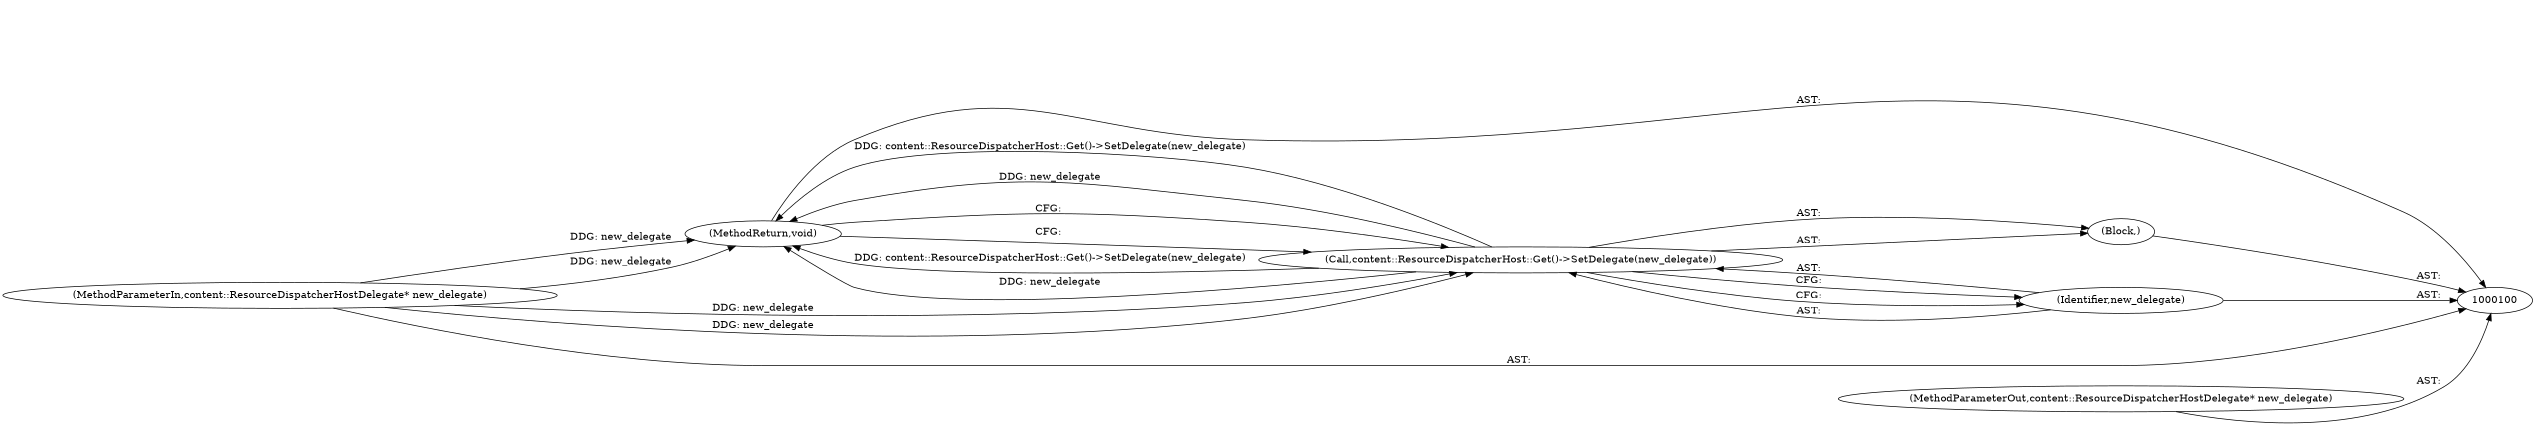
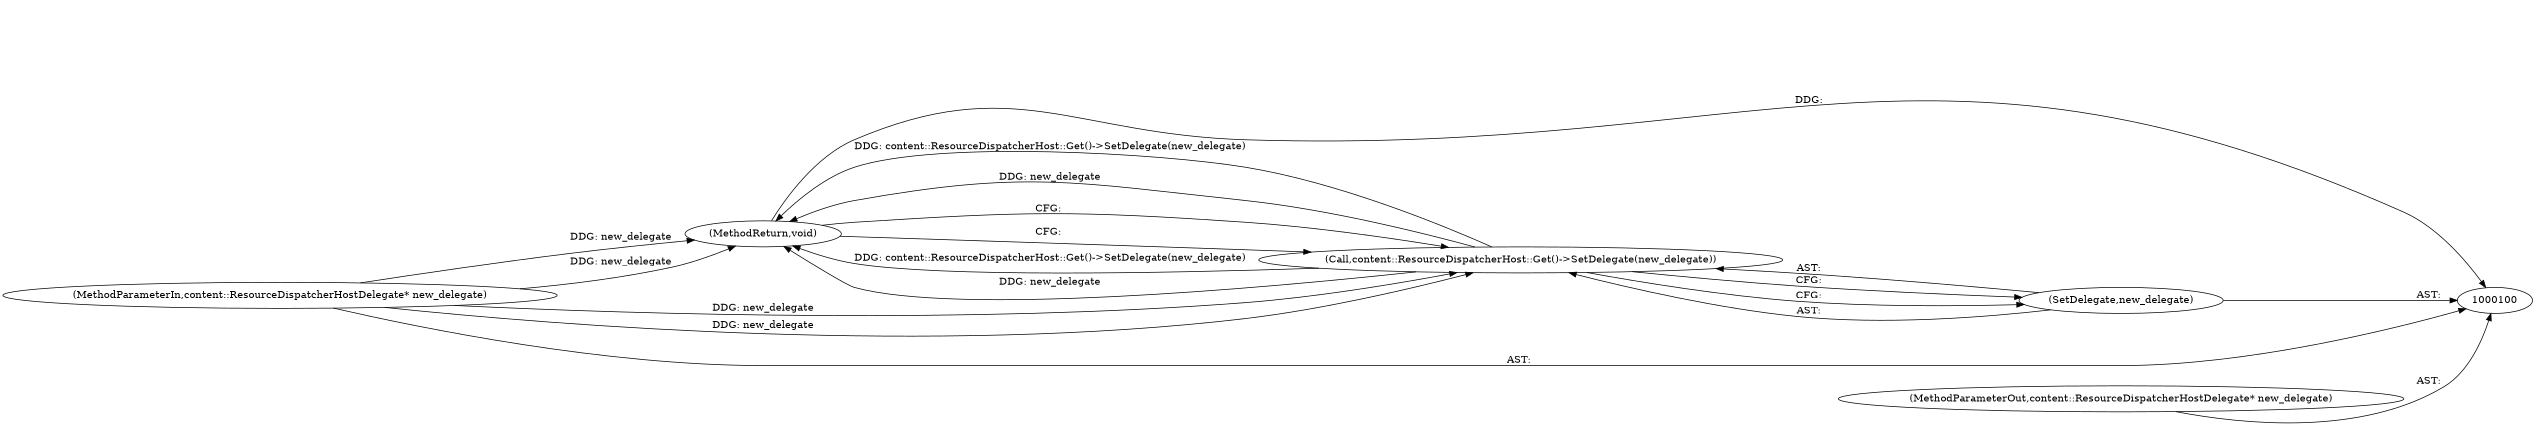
  digraph {
    rankdir=LR
    n1 [label="(MethodReturn,void)"]
    n2 [label="(Call,content::ResourceDispatcherHost::Get()->SetDelegate(new_delegate))"]
    1000100
-   n4 [label="(Block,)"]
-   n5 [label="(Identifier,new_delegate)"]
+   n5 [label="(SetDelegate,new_delegate)"]
    n6 [label="(MethodParameterIn,content::ResourceDispatcherHostDelegate* new_delegate)"]
    n7 [label="(MethodParameterOut,content::ResourceDispatcherHostDelegate* new_delegate)"]
    n1 -> n2 [label="CFG: "]
    n1 -> n2 [label="CFG: "]
-   n1 -> 1000100 [label="AST: "]
+   n1 -> 1000100 [label="DDG: "]
    n2 -> n1 [label="DDG: content::ResourceDispatcherHost::Get()->SetDelegate(new_delegate)"]
    n2 -> n1 [label="DDG: new_delegate"]
    n2 -> n1 [label="DDG: content::ResourceDispatcherHost::Get()->SetDelegate(new_delegate)"]
    n2 -> n1 [label="DDG: new_delegate"]
-   n2 -> n4 [label="AST: "]
-   n2 -> n4 [label="AST: "]
    n2 -> n5 [label="CFG: "]
    n2 -> n5 [label="CFG: "]
-   n4 -> 1000100 [label="AST: "]
    n5 -> n2 [label="AST: "]
    n5 -> n2 [label="AST: "]
    n5 -> 1000100 [label="AST: "]
    n6 -> n1 [label="DDG: new_delegate"]
    n6 -> n1 [label="DDG: new_delegate"]
    n6 -> n2 [label="DDG: new_delegate"]
    n6 -> n2 [label="DDG: new_delegate"]
    n6 -> 1000100 [label="AST: "]
    n7 -> 1000100 [label="AST: "]
  }
